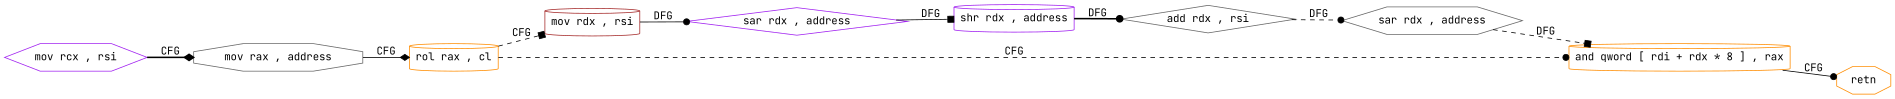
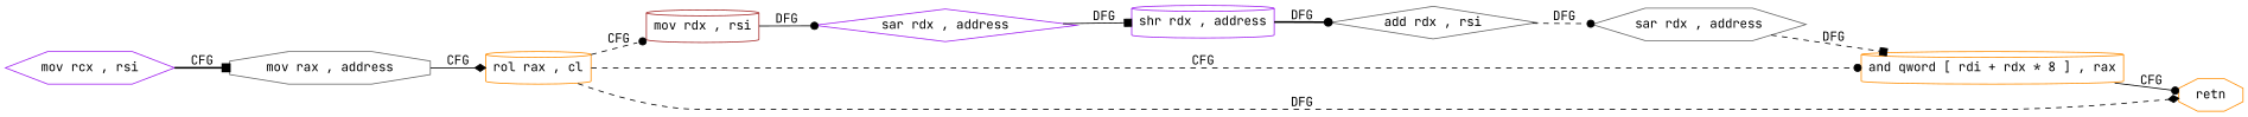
  digraph {
    fontname="JetBrains Mono"
    rankdir=LR
    node [color=purple fontname="JetBrains Mono" shape=cylinder]
    edge [arrowhead=dot fontname="JetBrains Mono" style=dashed]
    n1 [label="mov rcx , rsi" shape=hexagon]
    n2 [color=gray40 label="mov rax , address" shape=octagon]
    n3 [color=darkorange label="rol rax , cl"]
    n4 [color=brown label="mov rdx , rsi"]
    n5 [color=darkorange label="and qword [ rdi + rdx * 8 ] , rax"]
    n6 [color=darkorange label=retn shape=octagon]
    n7 [label="sar rdx , address" shape=diamond]
    n8 [label="shr rdx , address"]
    n9 [color=gray40 label="add rdx , rsi" shape=diamond]
    n10 [color=gray40 label="sar rdx , address" shape=hexagon]
-   n1 -> n2 [arrowhead=diamond label=CFG style=bold]
+   n1 -> n2 [arrowhead=box label=CFG style=bold]
    n2 -> n3 [arrowhead=diamond label=CFG style=solid]
-   n3 -> n4 [arrowhead=box label=CFG]
+   n3 -> n4 [label=CFG]
    n3 -> n5 [label=CFG]
+   n3 -> n6 [arrowhead=diamond label=DFG]
    n4 -> n7 [label=DFG style=solid]
    n5 -> n6 [label=CFG style=solid]
    n7 -> n8 [arrowhead=box label=DFG style=solid]
    n8 -> n9 [label=DFG style=bold]
    n9 -> n10 [label=DFG]
    n10 -> n5 [arrowhead=box label=DFG]
  }
